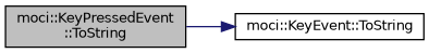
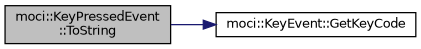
  digraph {
    rankdir=LR
    node [color=black fontname=Helvetica fontsize=10 shape=record style=filled]
    n1 [fillcolor=grey75 fontcolor=black height=0.2 label="moci::KeyPressedEvent\l::ToString" width=0.4]
-   n2 [fillcolor=white height=0.2 label="moci::KeyEvent::ToString" width=0.4]
+   n2 [fillcolor=white height=0.2 label="moci::KeyEvent::GetKeyCode" width=0.4]
    n1 -> n2 [color=midnightblue fontname=Helvetica fontsize=10 labelfontname=Helvetica labelfontsize=10 style=solid]
  }
